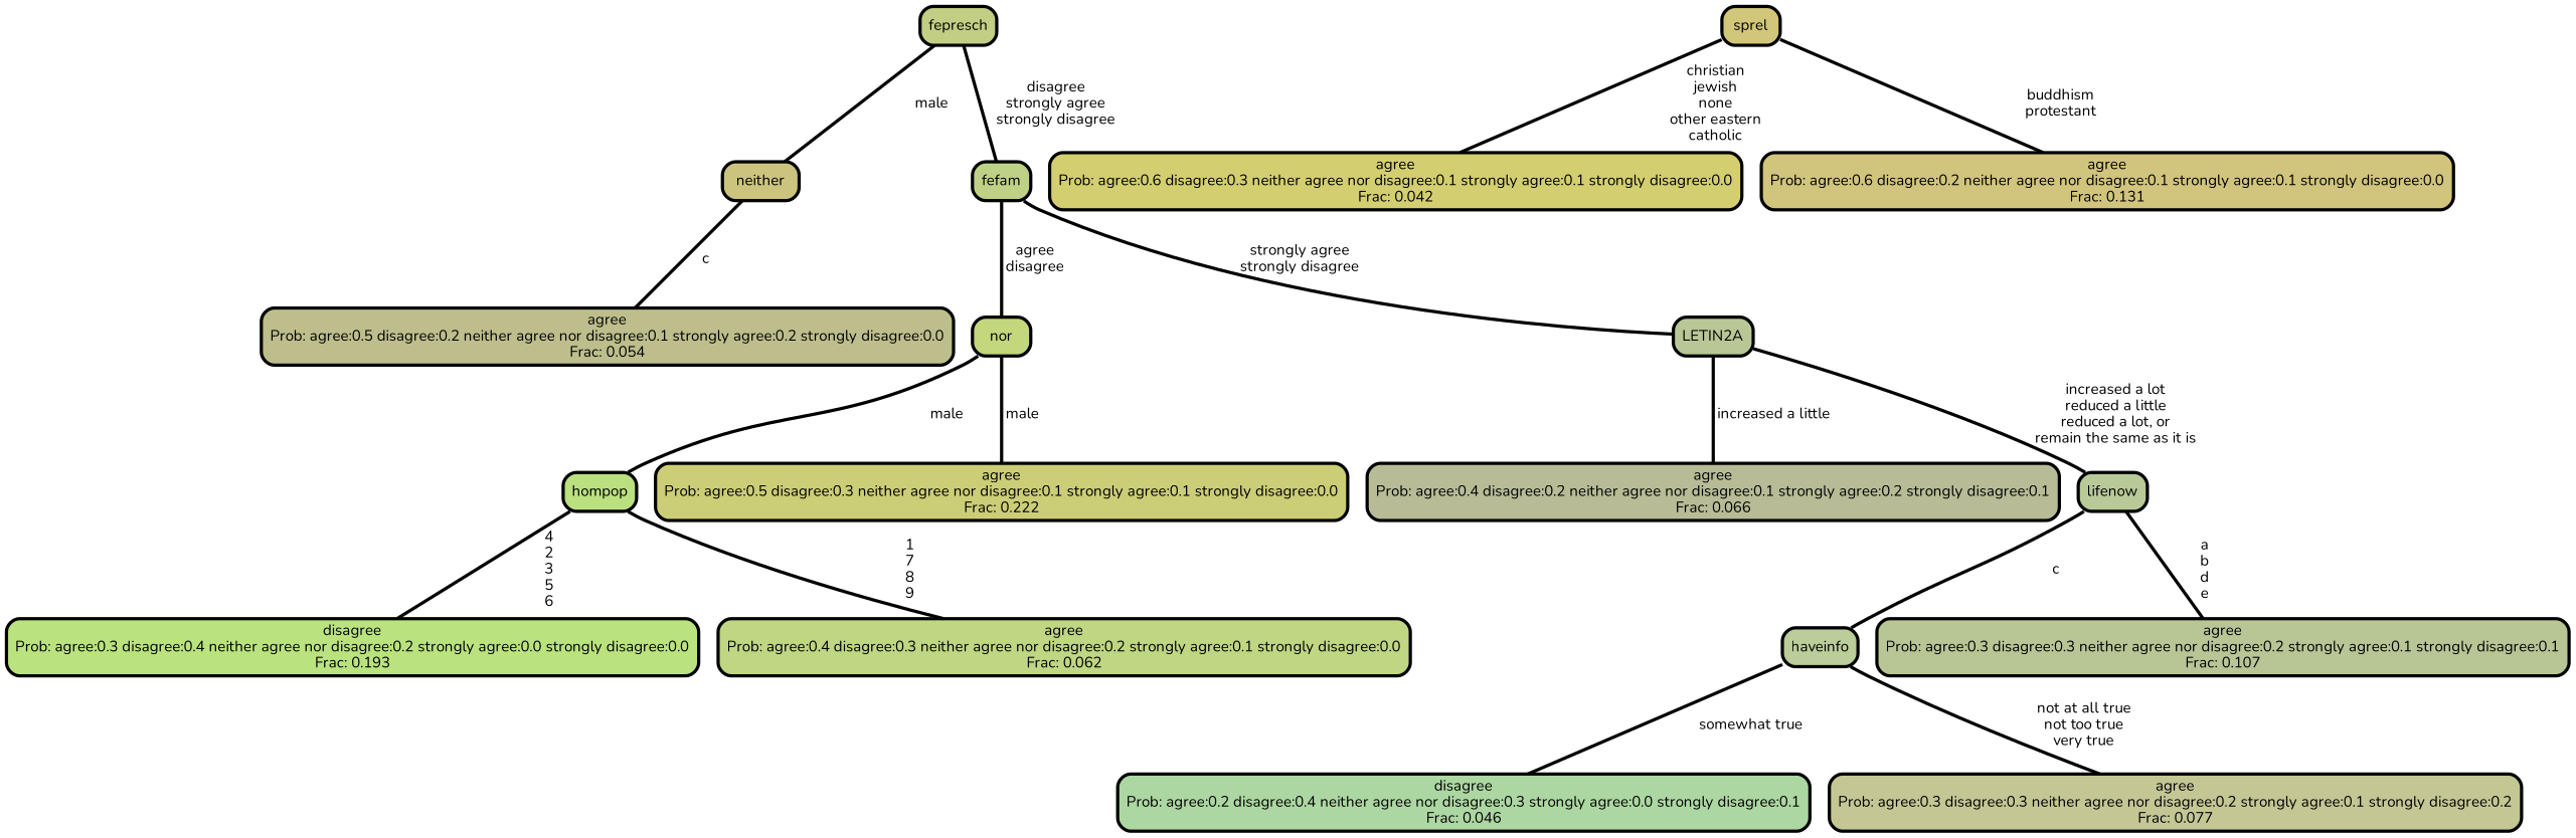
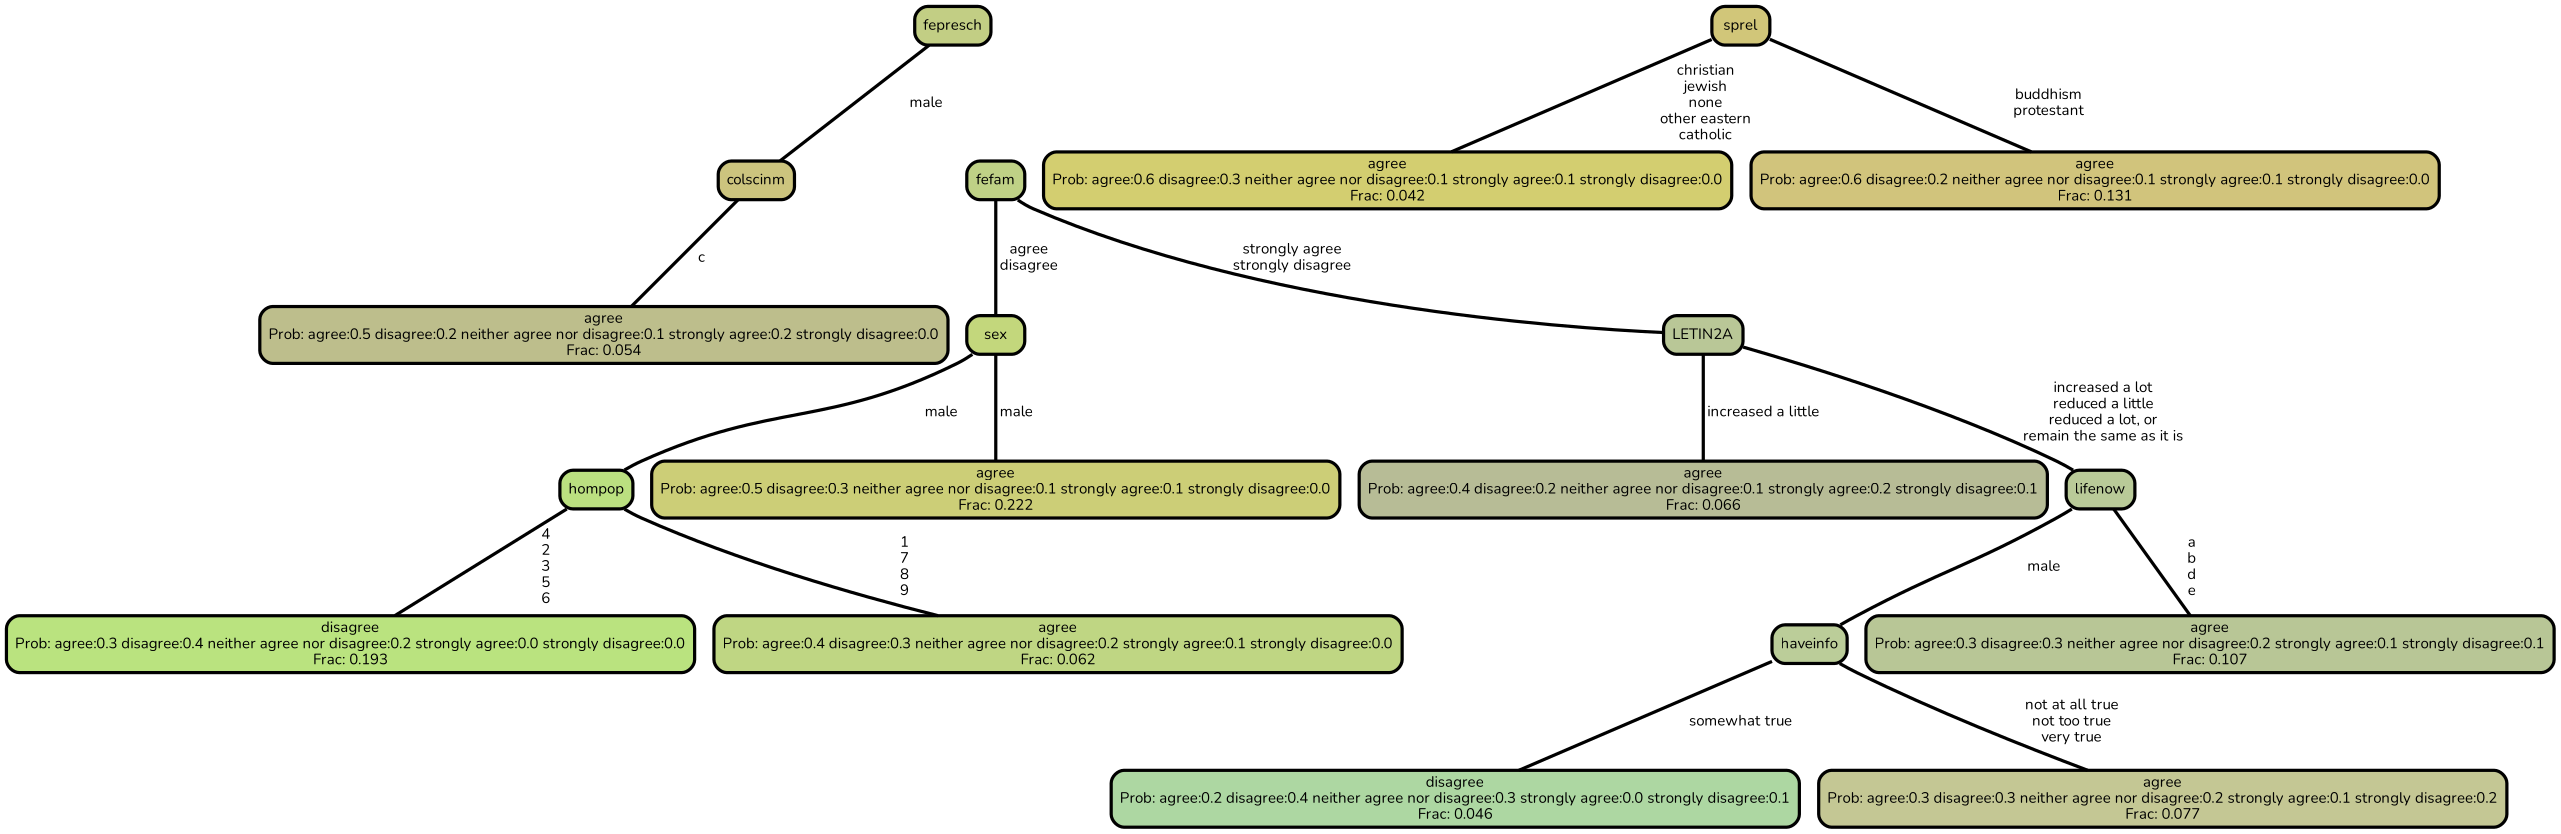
  graph {
    fontname=Nunito
    ranksep="0 equally"
    splines=straight
    node [color=black fontcolor=black fontname=Nunito penwidth=3 shape=box style="filled, rounded"]
    edge [color=black fontname=Nunito penwidth=3]
    n1 [fillcolor="#bdbe8c" label="agree\nProb: agree:0.5 disagree:0.2 neither agree nor disagree:0.1 strongly agree:0.2 strongly disagree:0.0\nFrac: 0.054"]
-   n2 [fillcolor="#ccc47e" label=neither]
+   n2 [fillcolor="#ccc47e" label=colscinm]
    n3 [fillcolor="#d1c679" label=sprel]
    n4 [fillcolor="#d3ce70" label="agree\nProb: agree:0.6 disagree:0.3 neither agree nor disagree:0.1 strongly agree:0.1 strongly disagree:0.0\nFrac: 0.042"]
    n5 [fillcolor="#d1c47c" label="agree\nProb: agree:0.6 disagree:0.2 neither agree nor disagree:0.1 strongly agree:0.1 strongly disagree:0.0\nFrac: 0.131"]
    n6 [fillcolor="#c2ce84" label=fepresch]
    n7 [fillcolor="#bfd186" label=fefam]
-   n8 [fillcolor="#c3d77c" label=nor]
+   n8 [fillcolor="#c3d77c" label=sex]
    n9 [fillcolor="#b9c797" label=LETIN2A]
    n10 [fillcolor="#bae37f" label="disagree\nProb: agree:0.3 disagree:0.4 neither agree nor disagree:0.2 strongly agree:0.0 strongly disagree:0.0\nFrac: 0.193"]
    n11 [fillcolor="#bbe080" label=hompop]
    n12 [fillcolor="#bfd683" label="agree\nProb: agree:0.4 disagree:0.3 neither agree nor disagree:0.2 strongly agree:0.1 strongly disagree:0.0\nFrac: 0.062"]
    n13 [fillcolor="#ccce77" label="agree\nProb: agree:0.5 disagree:0.3 neither agree nor disagree:0.1 strongly agree:0.1 strongly disagree:0.0\nFrac: 0.222"]
    n14 [fillcolor="#b7bc96" label="agree\nProb: agree:0.4 disagree:0.2 neither agree nor disagree:0.1 strongly agree:0.2 strongly disagree:0.1\nFrac: 0.066"]
    n15 [fillcolor="#b9ca98" label=lifenow]
    n16 [fillcolor="#bbcd99" label=haveinfo]
    n17 [fillcolor="#b8c696" label="agree\nProb: agree:0.3 disagree:0.3 neither agree nor disagree:0.2 strongly agree:0.1 strongly disagree:0.1\nFrac: 0.107"]
    n18 [fillcolor="#add7a2" label="disagree\nProb: agree:0.2 disagree:0.4 neither agree nor disagree:0.3 strongly agree:0.0 strongly disagree:0.1\nFrac: 0.046"]
    n19 [fillcolor="#c4c794" label="agree\nProb: agree:0.3 disagree:0.3 neither agree nor disagree:0.2 strongly agree:0.1 strongly disagree:0.2\nFrac: 0.077"]
    subgraph sub_1 {
      rank=same
    }
    n2 -- n1 [label=" c"]
    n3 -- n4 [label=" christian\n jewish\n none\n other eastern\n catholic"]
    n3 -- n5 [label=" buddhism\n protestant"]
    n6 -- n2 [label=" male"]
-   n6 -- n7 [label=" disagree\n strongly agree\n strongly disagree"]
    n7 -- n8 [label=" agree\n disagree"]
    n7 -- n9 [label=" strongly agree\n strongly disagree"]
    n8 -- n11 [label=" male"]
    n8 -- n13 [label=" male"]
    n9 -- n14 [label=" increased a little"]
    n9 -- n15 [label=" increased a lot\n reduced a little\n reduced a lot, or\n remain the same as it is"]
    n11 -- n10 [label=" 4\n 2\n 3\n 5\n 6"]
    n11 -- n12 [label=" 1\n 7\n 8\n 9"]
-   n15 -- n16 [label=" c"]
+   n15 -- n16 [label=" male"]
    n15 -- n17 [label=" a\n b\n d\n e"]
    n16 -- n18 [label=" somewhat true"]
    n16 -- n19 [label=" not at all true\n not too true\n very true"]
  }
